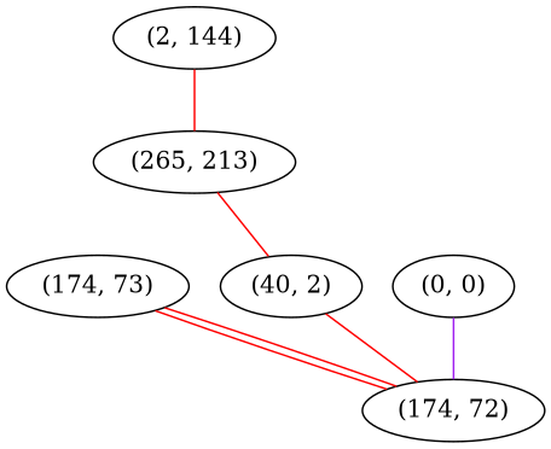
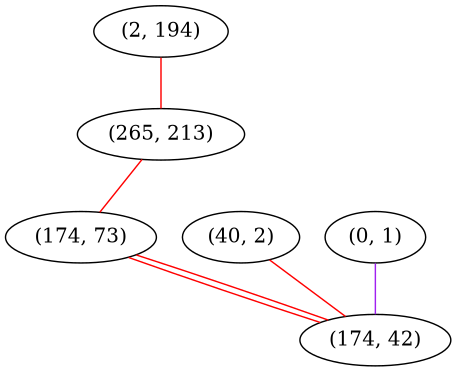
  graph {
    edge [color=red weight=1]
-   "(2, 144)"
+   "(2, 144)" [label="(2, 194)"]
    "(265, 213)"
    "(174, 73)"
-   "(174, 72)"
-   "(0, 0)"
+   "(174, 72)" [label="(174, 42)"]
+   "(0, 0)" [label="(0, 1)"]
    "(40, 2)"
    "(2, 144)" -- "(265, 213)"
-   "(265, 213)" -- "(40, 2)"
+   "(265, 213)" -- "(174, 73)"
    "(174, 73)" -- "(174, 72)"
    "(174, 73)" -- "(174, 72)"
    "(0, 0)" -- "(174, 72)" [color=purple weight=4]
    "(40, 2)" -- "(174, 72)"
  }
